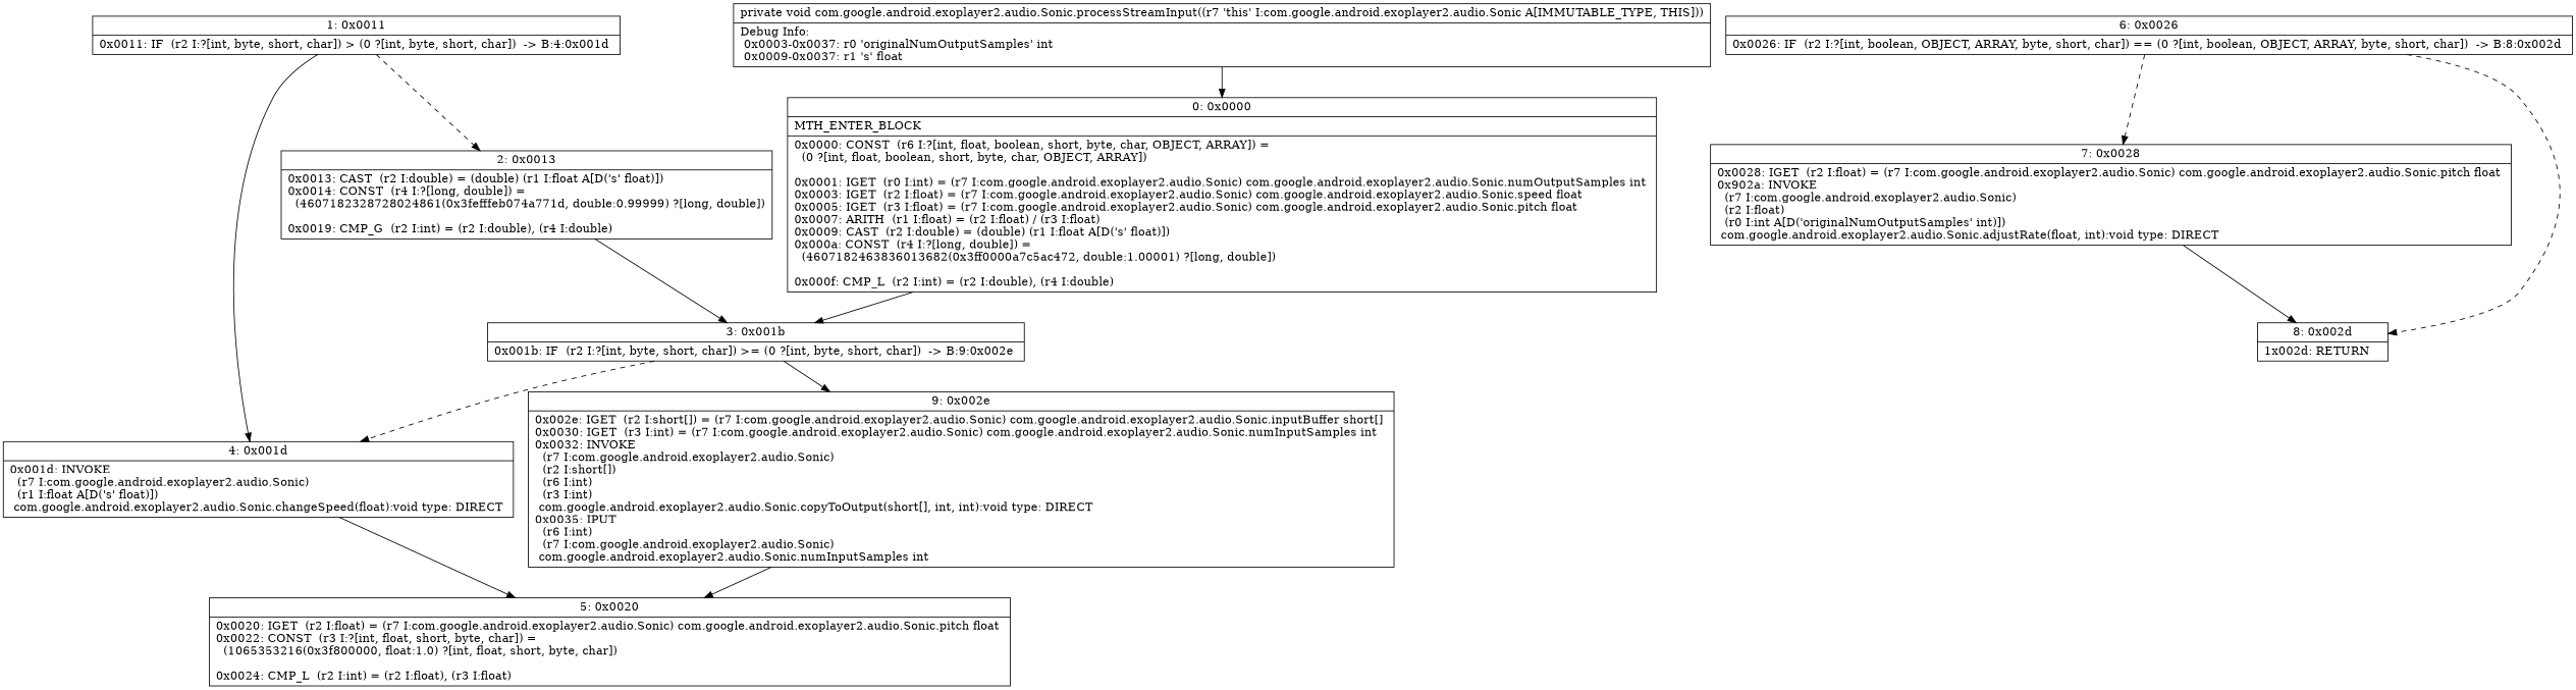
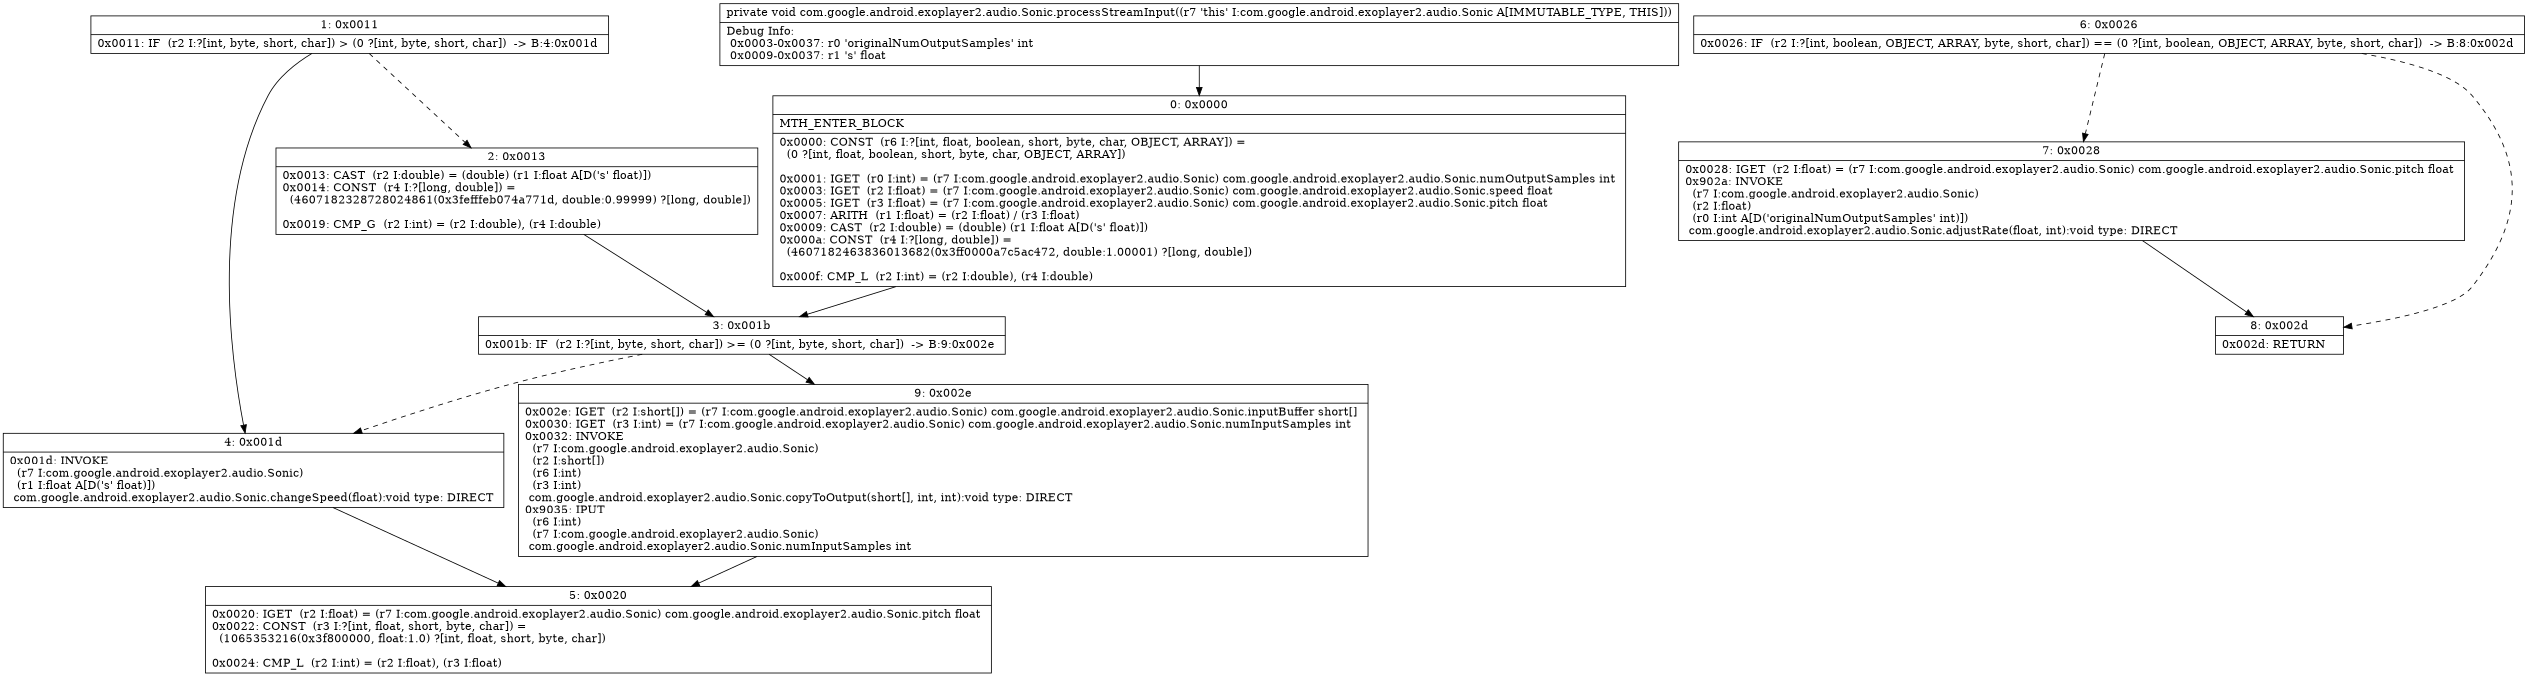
  digraph {
    node [shape=record]
    n1 [label="{0\:\ 0x0000|MTH_ENTER_BLOCK\l|0x0000: CONST  (r6 I:?[int, float, boolean, short, byte, char, OBJECT, ARRAY]) = \l  (0 ?[int, float, boolean, short, byte, char, OBJECT, ARRAY])\l \l0x0001: IGET  (r0 I:int) = (r7 I:com.google.android.exoplayer2.audio.Sonic) com.google.android.exoplayer2.audio.Sonic.numOutputSamples int \l0x0003: IGET  (r2 I:float) = (r7 I:com.google.android.exoplayer2.audio.Sonic) com.google.android.exoplayer2.audio.Sonic.speed float \l0x0005: IGET  (r3 I:float) = (r7 I:com.google.android.exoplayer2.audio.Sonic) com.google.android.exoplayer2.audio.Sonic.pitch float \l0x0007: ARITH  (r1 I:float) = (r2 I:float) \/ (r3 I:float) \l0x0009: CAST  (r2 I:double) = (double) (r1 I:float A[D('s' float)]) \l0x000a: CONST  (r4 I:?[long, double]) = \l  (4607182463836013682(0x3ff0000a7c5ac472, double:1.00001) ?[long, double])\l \l0x000f: CMP_L  (r2 I:int) = (r2 I:double), (r4 I:double) \l}"]
    n2 [label="{3\:\ 0x001b|0x001b: IF  (r2 I:?[int, byte, short, char]) \>= (0 ?[int, byte, short, char])  \-\> B:9:0x002e \l}"]
    n3 [label="{1\:\ 0x0011|0x0011: IF  (r2 I:?[int, byte, short, char]) \> (0 ?[int, byte, short, char])  \-\> B:4:0x001d \l}"]
    n4 [label="{2\:\ 0x0013|0x0013: CAST  (r2 I:double) = (double) (r1 I:float A[D('s' float)]) \l0x0014: CONST  (r4 I:?[long, double]) = \l  (4607182328728024861(0x3fefffeb074a771d, double:0.99999) ?[long, double])\l \l0x0019: CMP_G  (r2 I:int) = (r2 I:double), (r4 I:double) \l}"]
    n5 [label="{4\:\ 0x001d|0x001d: INVOKE  \l  (r7 I:com.google.android.exoplayer2.audio.Sonic)\l  (r1 I:float A[D('s' float)])\l com.google.android.exoplayer2.audio.Sonic.changeSpeed(float):void type: DIRECT \l}"]
    n6 [label="{5\:\ 0x0020|0x0020: IGET  (r2 I:float) = (r7 I:com.google.android.exoplayer2.audio.Sonic) com.google.android.exoplayer2.audio.Sonic.pitch float \l0x0022: CONST  (r3 I:?[int, float, short, byte, char]) = \l  (1065353216(0x3f800000, float:1.0) ?[int, float, short, byte, char])\l \l0x0024: CMP_L  (r2 I:int) = (r2 I:float), (r3 I:float) \l}"]
-   n7 [label="{9\:\ 0x002e|0x002e: IGET  (r2 I:short[]) = (r7 I:com.google.android.exoplayer2.audio.Sonic) com.google.android.exoplayer2.audio.Sonic.inputBuffer short[] \l0x0030: IGET  (r3 I:int) = (r7 I:com.google.android.exoplayer2.audio.Sonic) com.google.android.exoplayer2.audio.Sonic.numInputSamples int \l0x0032: INVOKE  \l  (r7 I:com.google.android.exoplayer2.audio.Sonic)\l  (r2 I:short[])\l  (r6 I:int)\l  (r3 I:int)\l com.google.android.exoplayer2.audio.Sonic.copyToOutput(short[], int, int):void type: DIRECT \l0x0035: IPUT  \l  (r6 I:int)\l  (r7 I:com.google.android.exoplayer2.audio.Sonic)\l com.google.android.exoplayer2.audio.Sonic.numInputSamples int \l}"]
+   n7 [label="{9\:\ 0x002e|0x002e: IGET  (r2 I:short[]) = (r7 I:com.google.android.exoplayer2.audio.Sonic) com.google.android.exoplayer2.audio.Sonic.inputBuffer short[] \l0x0030: IGET  (r3 I:int) = (r7 I:com.google.android.exoplayer2.audio.Sonic) com.google.android.exoplayer2.audio.Sonic.numInputSamples int \l0x0032: INVOKE  \l  (r7 I:com.google.android.exoplayer2.audio.Sonic)\l  (r2 I:short[])\l  (r6 I:int)\l  (r3 I:int)\l com.google.android.exoplayer2.audio.Sonic.copyToOutput(short[], int, int):void type: DIRECT \l0x9035: IPUT  \l  (r6 I:int)\l  (r7 I:com.google.android.exoplayer2.audio.Sonic)\l com.google.android.exoplayer2.audio.Sonic.numInputSamples int \l}"]
    n8 [label="{6\:\ 0x0026|0x0026: IF  (r2 I:?[int, boolean, OBJECT, ARRAY, byte, short, char]) == (0 ?[int, boolean, OBJECT, ARRAY, byte, short, char])  \-\> B:8:0x002d \l}"]
    n9 [label="{7\:\ 0x0028|0x0028: IGET  (r2 I:float) = (r7 I:com.google.android.exoplayer2.audio.Sonic) com.google.android.exoplayer2.audio.Sonic.pitch float \l0x902a: INVOKE  \l  (r7 I:com.google.android.exoplayer2.audio.Sonic)\l  (r2 I:float)\l  (r0 I:int A[D('originalNumOutputSamples' int)])\l com.google.android.exoplayer2.audio.Sonic.adjustRate(float, int):void type: DIRECT \l}"]
-   n10 [label="{8\:\ 0x002d|1x002d: RETURN   \l}"]
+   n10 [label="{8\:\ 0x002d|0x002d: RETURN   \l}"]
    n11 [label="{private void com.google.android.exoplayer2.audio.Sonic.processStreamInput((r7 'this' I:com.google.android.exoplayer2.audio.Sonic A[IMMUTABLE_TYPE, THIS]))  | Debug Info:\l  0x0003\-0x0037: r0 'originalNumOutputSamples' int\l  0x0009\-0x0037: r1 's' float\l}"]
    n1 -> n2
    n2 -> n5 [style=dashed]
    n2 -> n7
    n3 -> n4 [style=dashed]
    n3 -> n5
    n4 -> n2
    n5 -> n6
    n7 -> n6
    n8 -> n9 [style=dashed]
    n8 -> n10 [style=dashed]
    n9 -> n10
    n11 -> n1
  }
